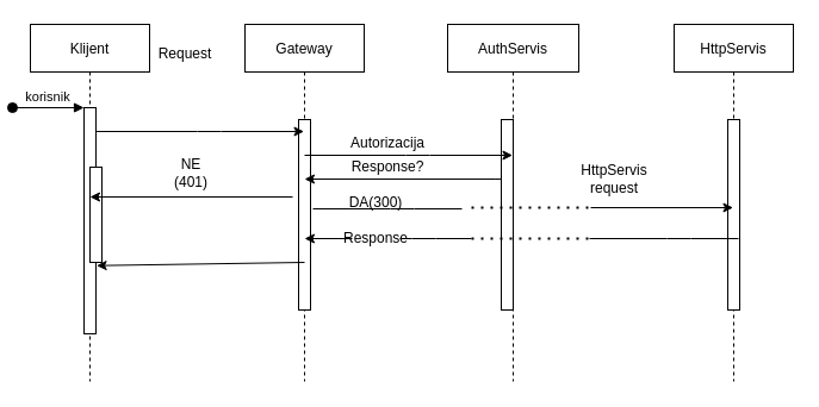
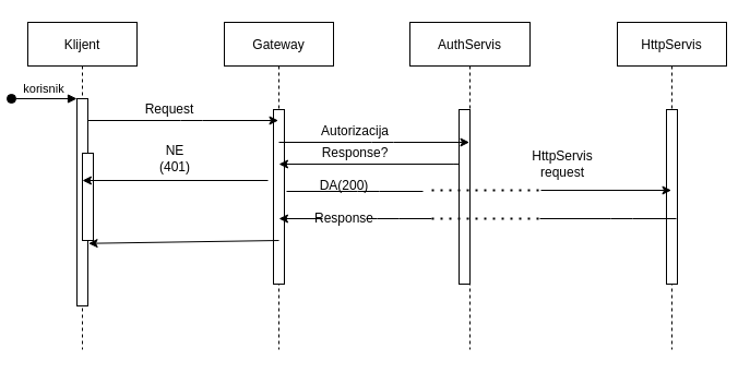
  <mxCell id="0" />
  <mxCell id="1" parent="0" />
  <mxCell id="2" value="Klijent" style="shape=umlLifeline;perimeter=lifelinePerimeter;container=1;collapsible=0;recursiveResize=0;rounded=0;shadow=0;strokeWidth=1;" parent="1" vertex="1"><mxGeometry x="20" y="20" width="100" height="300" as="geometry" /></mxCell>
  <mxCell id="3" value="" style="points=[];perimeter=orthogonalPerimeter;rounded=0;shadow=0;strokeWidth=1;" parent="2" vertex="1"><mxGeometry x="45" y="70" width="10" height="190" as="geometry" /></mxCell>
  <mxCell id="4" value="korisnik" style="verticalAlign=bottom;startArrow=oval;endArrow=block;startSize=8;shadow=0;strokeWidth=1;" parent="2" target="3" edge="1"><mxGeometry relative="1" as="geometry"><mxPoint x="-15" y="70" as="sourcePoint" /></mxGeometry></mxCell>
  <mxCell id="5" value="" style="points=[];perimeter=orthogonalPerimeter;rounded=0;shadow=0;strokeWidth=1;" parent="2" vertex="1"><mxGeometry x="50" y="120" width="10" height="80" as="geometry" /></mxCell>
  <mxCell id="6" value="Gateway" style="shape=umlLifeline;perimeter=lifelinePerimeter;container=1;collapsible=0;recursiveResize=0;rounded=0;shadow=0;strokeWidth=1;" parent="1" vertex="1"><mxGeometry x="200" y="20" width="100" height="300" as="geometry" /></mxCell>
  <mxCell id="7" value="" style="points=[];perimeter=orthogonalPerimeter;rounded=0;shadow=0;strokeWidth=1;" parent="6" vertex="1"><mxGeometry x="45" y="80" width="10" height="160" as="geometry" /></mxCell>
  <mxCell id="8" value="HttpServis" style="shape=umlLifeline;perimeter=lifelinePerimeter;container=1;collapsible=0;recursiveResize=0;rounded=0;shadow=0;strokeWidth=1;" vertex="1" parent="1"><mxGeometry x="560" y="20" width="100" height="300" as="geometry" /></mxCell>
  <mxCell id="9" value="" style="points=[];perimeter=orthogonalPerimeter;rounded=0;shadow=0;strokeWidth=1;" vertex="1" parent="8"><mxGeometry x="45" y="80" width="10" height="160" as="geometry" /></mxCell>
  <mxCell id="10" value="AuthServis" style="shape=umlLifeline;perimeter=lifelinePerimeter;container=1;collapsible=0;recursiveResize=0;rounded=0;shadow=0;strokeWidth=1;" vertex="1" parent="1"><mxGeometry x="370" y="20" width="110" height="300" as="geometry" /></mxCell>
  <mxCell id="11" value="" style="points=[];perimeter=orthogonalPerimeter;rounded=0;shadow=0;strokeWidth=1;" vertex="1" parent="10"><mxGeometry x="45" y="80" width="10" height="160" as="geometry" /></mxCell>
  <mxCell id="12" value="" style="endArrow=classic;html=1;" edge="1" parent="1" source="3" target="6"><mxGeometry width="50" height="50" relative="1" as="geometry"><mxPoint x="80" y="120" as="sourcePoint" /><mxPoint x="130" y="70" as="targetPoint" /><Array as="points"><mxPoint x="170" y="110" /></Array></mxGeometry></mxCell>
- <mxCell id="13" value="Request" style="text;html=1;strokeColor=none;fillColor=none;align=center;verticalAlign=middle;whiteSpace=wrap;rounded=0;" vertex="1" parent="1"><mxGeometry x="130" y="35" width="40" height="20" as="geometry" /></mxCell>
+ <mxCell id="13" value="Request" style="text;html=1;strokeColor=none;fillColor=none;align=center;verticalAlign=middle;whiteSpace=wrap;rounded=0;" vertex="1" parent="1"><mxGeometry x="130" y="90" width="40" height="20" as="geometry" /></mxCell>
  <mxCell id="14" value="Autorizacija" style="text;html=1;strokeColor=none;fillColor=none;align=center;verticalAlign=middle;whiteSpace=wrap;rounded=0;" vertex="1" parent="1"><mxGeometry x="300" y="110" width="40" height="20" as="geometry" /></mxCell>
  <mxCell id="15" value="" style="endArrow=classic;html=1;" edge="1" parent="1"><mxGeometry width="50" height="50" relative="1" as="geometry"><mxPoint x="250" y="130" as="sourcePoint" /><mxPoint x="424.5" y="130" as="targetPoint" /><Array as="points"><mxPoint x="345" y="130" /></Array></mxGeometry></mxCell>
  <mxCell id="16" value="" style="endArrow=classic;html=1;" edge="1" parent="1"><mxGeometry width="50" height="50" relative="1" as="geometry"><mxPoint x="370" y="150" as="sourcePoint" /><mxPoint x="250" y="150" as="targetPoint" /><Array as="points"><mxPoint x="420" y="150" /></Array></mxGeometry></mxCell>
  <mxCell id="17" value="Response?" style="text;html=1;strokeColor=none;fillColor=none;align=center;verticalAlign=middle;whiteSpace=wrap;rounded=0;" vertex="1" parent="1"><mxGeometry x="300" y="130" width="40" height="20" as="geometry" /></mxCell>
  <mxCell id="18" value="" style="endArrow=none;dashed=1;html=1;dashPattern=1 3;strokeWidth=2;" edge="1" parent="1"><mxGeometry width="50" height="50" relative="1" as="geometry"><mxPoint x="390" y="174" as="sourcePoint" /><mxPoint x="490" y="174" as="targetPoint" /></mxGeometry></mxCell>
  <mxCell id="19" value="" style="endArrow=none;html=1;" edge="1" parent="1"><mxGeometry width="50" height="50" relative="1" as="geometry"><mxPoint x="257" y="175" as="sourcePoint" /><mxPoint x="382" y="175" as="targetPoint" /><Array as="points"><mxPoint x="332" y="175" /></Array></mxGeometry></mxCell>
  <mxCell id="20" value="" style="endArrow=none;dashed=1;html=1;dashPattern=1 3;strokeWidth=2;" edge="1" parent="1"><mxGeometry width="50" height="50" relative="1" as="geometry"><mxPoint x="390" y="200" as="sourcePoint" /><mxPoint x="490" y="200" as="targetPoint" /></mxGeometry></mxCell>
  <mxCell id="21" value="" style="endArrow=classic;html=1;" edge="1" parent="1"><mxGeometry width="50" height="50" relative="1" as="geometry"><mxPoint x="490" y="174" as="sourcePoint" /><mxPoint x="609.5" y="174" as="targetPoint" /></mxGeometry></mxCell>
  <mxCell id="22" value="HttpServis request" style="text;html=1;strokeColor=none;fillColor=none;align=center;verticalAlign=middle;whiteSpace=wrap;rounded=0;" vertex="1" parent="1"><mxGeometry x="490" y="140" width="40" height="20" as="geometry" /></mxCell>
  <mxCell id="23" value="" style="endArrow=none;html=1;" edge="1" parent="1"><mxGeometry width="50" height="50" relative="1" as="geometry"><mxPoint x="489" y="200" as="sourcePoint" /><mxPoint x="614" y="200" as="targetPoint" /><Array as="points"><mxPoint x="564" y="200" /></Array></mxGeometry></mxCell>
  <mxCell id="24" value="" style="endArrow=classic;html=1;startArrow=none;" edge="1" parent="1" source="25"><mxGeometry width="50" height="50" relative="1" as="geometry"><mxPoint x="390" y="200" as="sourcePoint" /><mxPoint x="250" y="200" as="targetPoint" /><Array as="points" /></mxGeometry></mxCell>
  <mxCell id="25" value="Response" style="text;html=1;strokeColor=none;fillColor=none;align=center;verticalAlign=middle;whiteSpace=wrap;rounded=0;" vertex="1" parent="1"><mxGeometry x="290" y="190" width="40" height="20" as="geometry" /></mxCell>
  <mxCell id="26" value="" style="endArrow=none;html=1;" edge="1" parent="1" target="25"><mxGeometry width="50" height="50" relative="1" as="geometry"><mxPoint x="390" y="200" as="sourcePoint" /><mxPoint x="250" y="200" as="targetPoint" /><Array as="points"><mxPoint x="350" y="200" /></Array></mxGeometry></mxCell>
  <mxCell id="27" value="" style="endArrow=classic;html=1;startArrow=none;entryX=0.557;entryY=1.034;entryDx=0;entryDy=0;entryPerimeter=0;" edge="1" parent="1" target="5"><mxGeometry width="50" height="50" relative="1" as="geometry"><mxPoint x="250" y="220" as="sourcePoint" /><mxPoint x="210" y="220" as="targetPoint" /><Array as="points" /></mxGeometry></mxCell>
  <mxCell id="28" value="" style="endArrow=classic;html=1;" edge="1" parent="1"><mxGeometry width="50" height="50" relative="1" as="geometry"><mxPoint x="240" y="165" as="sourcePoint" /><mxPoint x="70" y="165" as="targetPoint" /></mxGeometry></mxCell>
  <mxCell id="29" value="NE (401)" style="text;html=1;strokeColor=none;fillColor=none;align=center;verticalAlign=middle;whiteSpace=wrap;rounded=0;" vertex="1" parent="1"><mxGeometry x="135" y="135" width="40" height="20" as="geometry" /></mxCell>
- <mxCell id="30" value="DA(300)" style="text;html=1;strokeColor=none;fillColor=none;align=center;verticalAlign=middle;whiteSpace=wrap;rounded=0;" vertex="1" parent="1"><mxGeometry x="290" y="160" width="40" height="20" as="geometry" /></mxCell>
+ <mxCell id="30" value="DA(200)" style="text;html=1;strokeColor=none;fillColor=none;align=center;verticalAlign=middle;whiteSpace=wrap;rounded=0;" vertex="1" parent="1"><mxGeometry x="290" y="160" width="40" height="20" as="geometry" /></mxCell>
